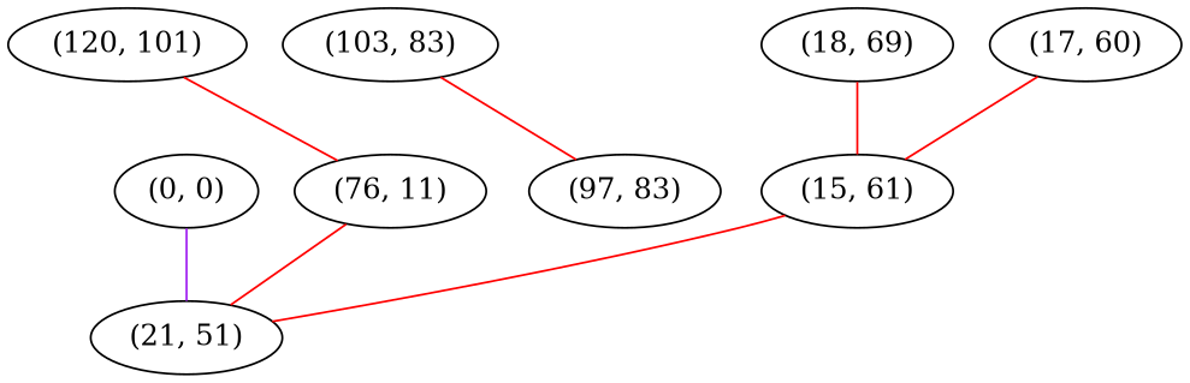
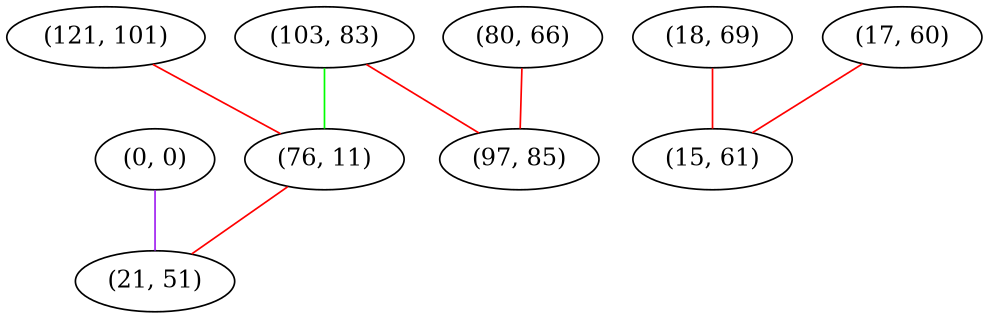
  graph {
    edge [color=red weight=1]
    "(0, 0)"
    "(21, 51)"
-   "(121, 101)" [label="(120, 101)"]
+   "(121, 101)"
    "(76, 11)"
    "(103, 83)"
-   "(97, 83)"
+   "(97, 83)" [label="(97, 85)"]
    "(18, 69)"
    "(15, 61)"
+   "(80, 66)"
    n10 [label="(17, 60)"]
    "(0, 0)" -- "(21, 51)" [color=purple weight=4]
    "(121, 101)" -- "(76, 11)"
    "(76, 11)" -- "(21, 51)"
+   "(103, 83)" -- "(76, 11)" [color=green weight=2]
    "(103, 83)" -- "(97, 83)"
    "(18, 69)" -- "(15, 61)"
-   "(15, 61)" -- "(21, 51)"
+   "(80, 66)" -- "(97, 83)"
    n10 -- "(15, 61)"
  }
